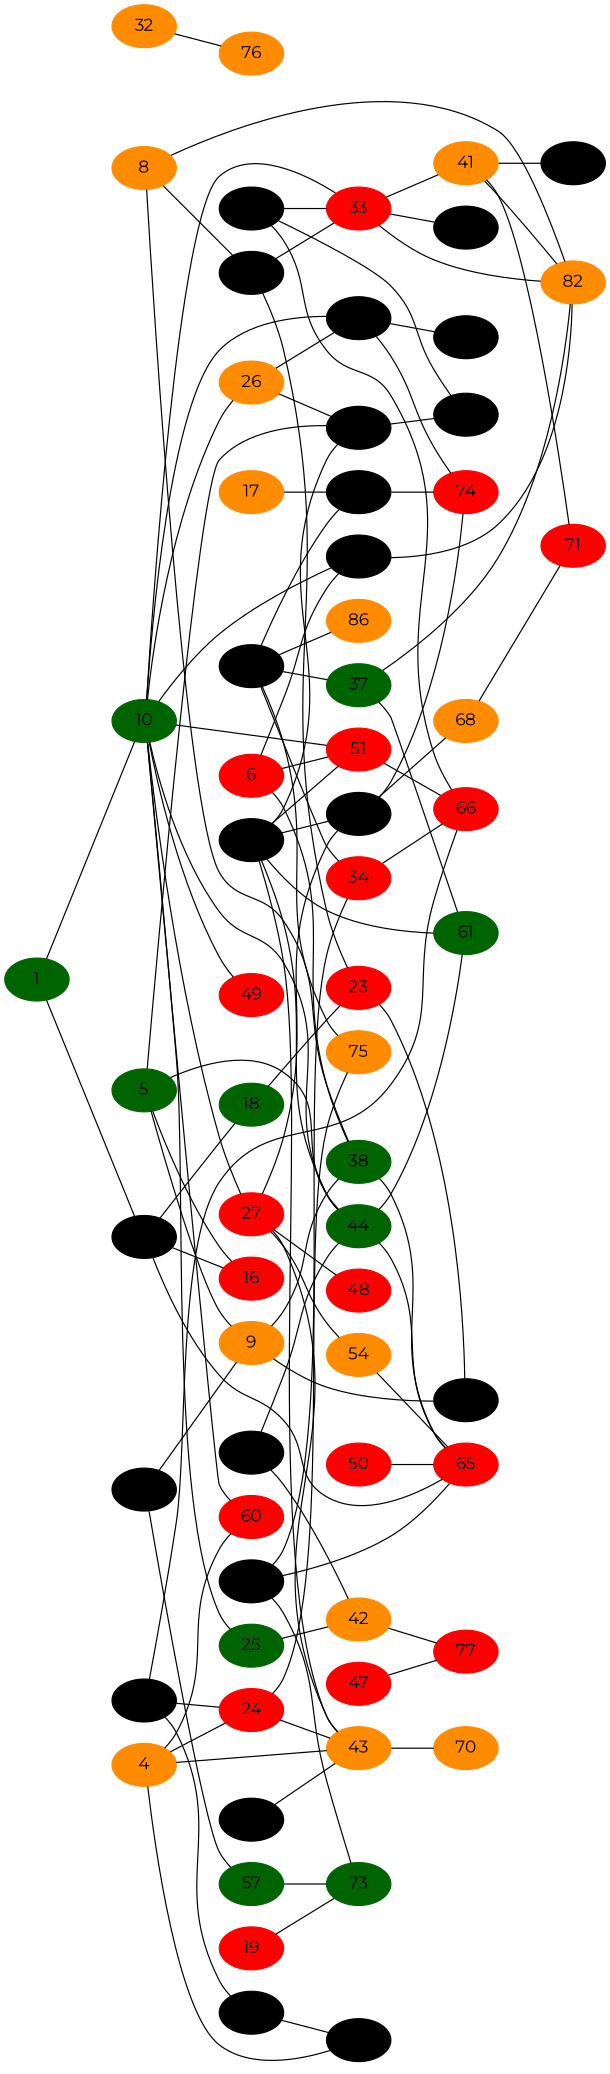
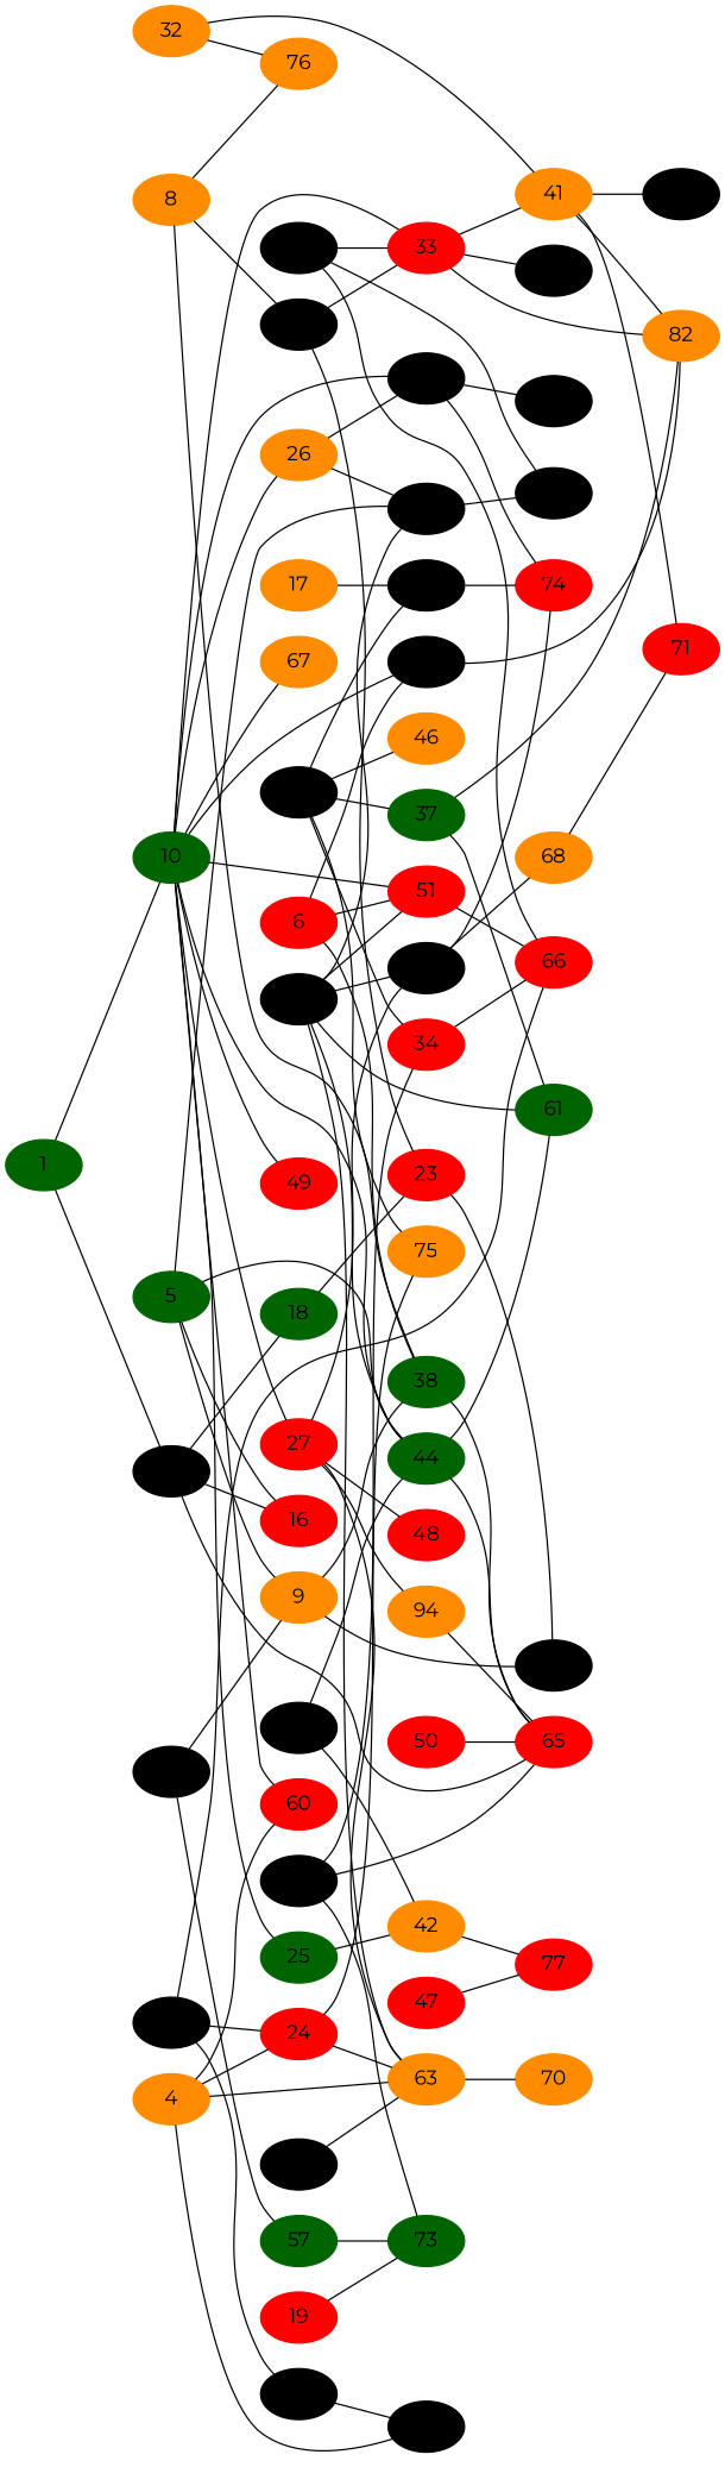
  graph {
    fontname=Montserrat
    rankdir=LR
    node [color=black fontname=Montserrat style=filled]
    edge [fontname=Montserrat weight=1.0]
    1 [color=darkgreen]
    10 [color=darkgreen]
    12
    33 [color=red]
    60 [color=red]
    44 [color=darkgreen]
    31
    51 [color=red]
    25 [color=darkgreen]
    26 [color=darkorange]
    27 [color=red]
    30
    49 [color=red]
+   67 [color=darkorange]
    16 [color=red]
    18 [color=darkgreen]
    65 [color=red]
    9 [color=darkorange]
    2
    57 [color=darkgreen]
    38 [color=darkgreen]
    39
    73 [color=darkgreen]
    3
    66 [color=red]
    72
    n27 [color=darkorange label=82]
    41 [color=darkorange]
    45
    4 [color=darkorange]
    24 [color=red]
-   63 [color=darkorange label=43]
+   63 [color=darkorange]
    69
    75 [color=darkorange]
    70 [color=darkorange]
    5 [color=darkgreen]
    55
    61 [color=darkgreen]
    6 [color=red]
    8 [color=darkorange]
    11
    23 [color=red]
    17 [color=darkorange]
    52
    42 [color=darkorange]
    40
    48 [color=red]
-   54 [color=darkorange]
+   54 [color=darkorange label=94]
    64
    74 [color=red]
    13
    34 [color=red]
    15
    53
    19 [color=red]
    21
    68 [color=darkorange]
    77 [color=red]
    28
    29
    37 [color=darkgreen]
-   46 [color=darkorange label=86]
+   46 [color=darkorange]
    32 [color=darkorange]
    76 [color=darkorange]
    56
    71 [color=red]
    47 [color=red]
    50 [color=red]
    58
    1 -- 10
    1 -- 12
    10 -- 33
    10 -- 60
    10 -- 44
    10 -- 31
    10 -- 51
    10 -- 25
    10 -- 26 [weight=2.0]
    10 -- 27
    10 -- 30
    10 -- 49
+   10 -- 67
    12 -- 16
    12 -- 18
    12 -- 65
    33 -- n27
    33 -- 41
    33 -- 45
    44 -- 65
    44 -- 61
    31 -- n27
    51 -- 66
    25 -- 42
    26 -- 30
    26 -- 55
    27 -- 63
    27 -- 40
    27 -- 48
    27 -- 54
    30 -- 64
    30 -- 74
    18 -- 23
    9 -- 38 [weight=2.0]
    9 -- 39 [weight=2.0]
    2 -- 9
    2 -- 57
    57 -- 73
    38 -- 65
    3 -- 33
    3 -- 66
    3 -- 72
    41 -- n27
    41 -- 56
    41 -- 71
    4 -- 60
    4 -- 24
    4 -- 63
    4 -- 69
    24 -- 63
    24 -- 75
    63 -- 70
    5 -- 44
    5 -- 16
    5 -- 9
    5 -- 55
    55 -- 72
    6 -- 31
    6 -- 51
    6 -- 38
    8 -- 38
-   8 -- n27
+   8 -- 76
    8 -- 11
    11 -- 33
    11 -- 23
    23 -- 39
    17 -- 52
    52 -- 74
    42 -- 77
    40 -- 74
    40 -- 68
    54 -- 65
    13 -- 65
    13 -- 73
    13 -- 34
    34 -- 66
    15 -- 66
    15 -- 24
    15 -- 53
    53 -- 69
    19 -- 73
    21 -- 44
    21 -- 51
    21 -- 63
    21 -- 55
    21 -- 61
    21 -- 40
    68 -- 71
    28 -- 44
    28 -- 42
    29 -- 75
    29 -- 52
    29 -- 34
    29 -- 37
    29 -- 46
    37 -- n27
    37 -- 61
+   32 -- 41
    32 -- 76
    47 -- 77
    50 -- 65
    58 -- 63
  }
